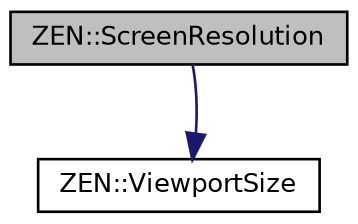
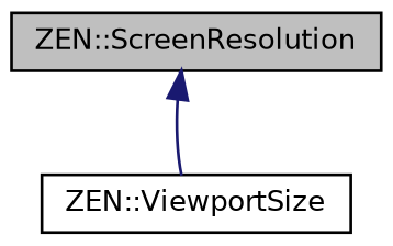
  digraph {
    node [color=black fontname=Helvetica fontsize=10 shape=record style=filled]
    n1 [fillcolor=grey75 fontcolor=black height=0.2 label="ZEN::ScreenResolution" width=0.4]
    n2 [fillcolor=white height=0.2 label="ZEN::ViewportSize" width=0.4]
-   n2 -> n1 [color=midnightblue dir=back fontname=Helvetica fontsize=10 labelfontname=Helvetica labelfontsize=10 style=solid]
+   n1 -> n2 [color=midnightblue dir=back fontname=Helvetica fontsize=10 labelfontname=Helvetica labelfontsize=10 style=solid]
  }
